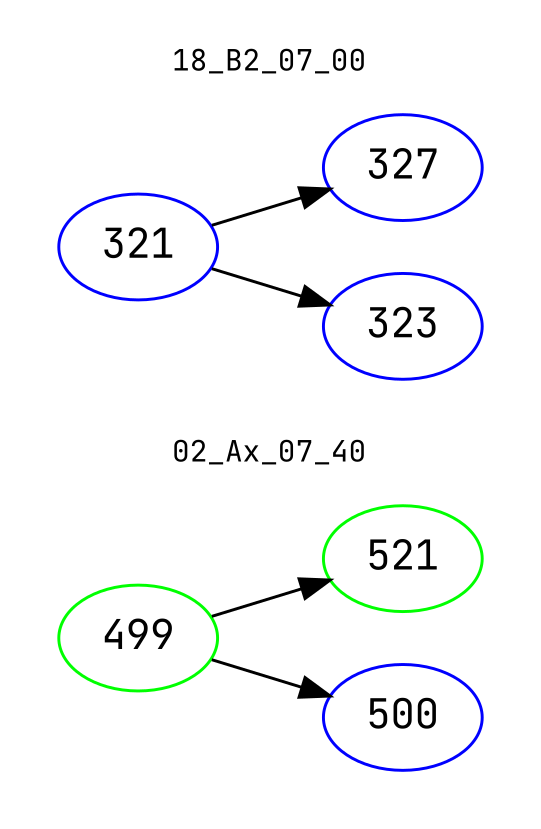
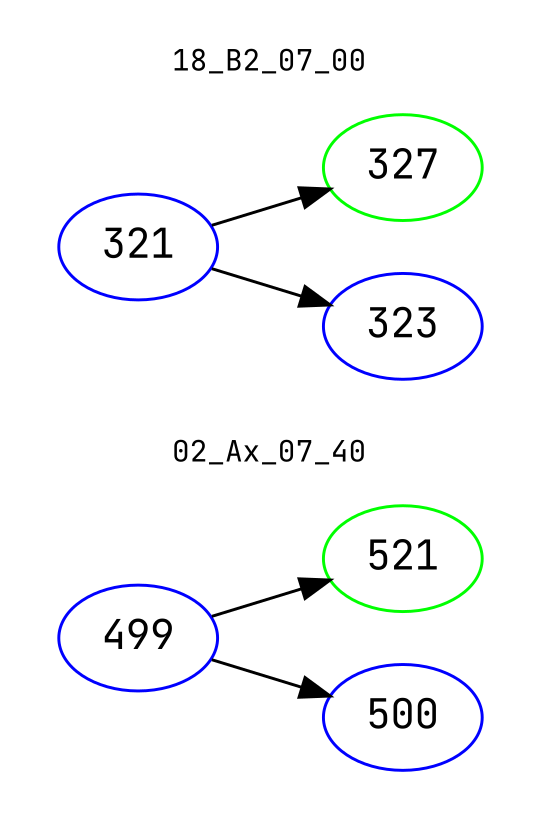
  digraph {
    fontname="JetBrains Mono"
    rankdir=LR
    node [color=blue fontname="JetBrains Mono"]
    edge [color=black fontname="JetBrains Mono"]
-   n1 [color=green label=499]
+   n1 [label=499]
    n2 [label=500]
    n3 [color=green label=521]
    n4 [label=321]
    n5 [label=323]
-   n6 [label=327]
+   n6 [color=green label=327]
    subgraph cluster_1 {
      color=white
      fontsize=10
      label="02_Ax_07_40"
      n1
      n2
      n3
    }
    subgraph cluster_2 {
      color=white
      fontsize=10
      label="18_B2_07_00"
      n4
      n5
      n6
    }
    n1 -> n2
    n1 -> n3
    n4 -> n5
    n4 -> n6
  }
